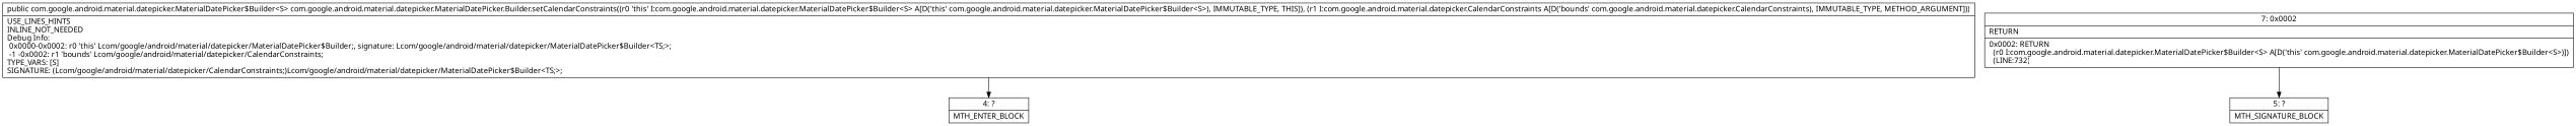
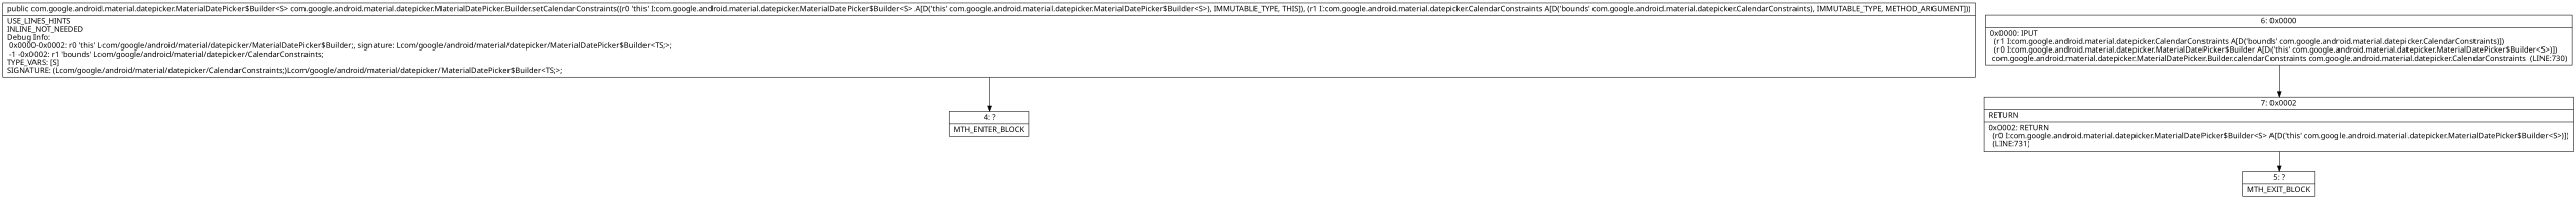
  digraph {
    fontname="Noto Sans"
    node [fontname="Noto Sans" shape=record]
    edge [fontname="Noto Sans"]
    n1 [label="{4\:\ ?|MTH_ENTER_BLOCK\l}"]
-   n3 [label="{7\:\ 0x0002|RETURN\l|0x0002: RETURN  \l  (r0 I:com.google.android.material.datepicker.MaterialDatePicker$Builder\<S\> A[D('this' com.google.android.material.datepicker.MaterialDatePicker$Builder\<S\>)])\l  (LINE:732)\l}"]
-   n4 [label="{5\:\ ?|MTH_SIGNATURE_BLOCK\l}"]
+   n2 [label="{6\:\ 0x0000|0x0000: IPUT  \l  (r1 I:com.google.android.material.datepicker.CalendarConstraints A[D('bounds' com.google.android.material.datepicker.CalendarConstraints)])\l  (r0 I:com.google.android.material.datepicker.MaterialDatePicker$Builder A[D('this' com.google.android.material.datepicker.MaterialDatePicker$Builder\<S\>)])\l com.google.android.material.datepicker.MaterialDatePicker.Builder.calendarConstraints com.google.android.material.datepicker.CalendarConstraints  (LINE:730)\l}"]
+   n3 [label="{7\:\ 0x0002|RETURN\l|0x0002: RETURN  \l  (r0 I:com.google.android.material.datepicker.MaterialDatePicker$Builder\<S\> A[D('this' com.google.android.material.datepicker.MaterialDatePicker$Builder\<S\>)])\l  (LINE:731)\l}"]
+   n4 [label="{5\:\ ?|MTH_EXIT_BLOCK\l}"]
    n5 [label="{public com.google.android.material.datepicker.MaterialDatePicker$Builder\<S\> com.google.android.material.datepicker.MaterialDatePicker.Builder.setCalendarConstraints((r0 'this' I:com.google.android.material.datepicker.MaterialDatePicker$Builder\<S\> A[D('this' com.google.android.material.datepicker.MaterialDatePicker$Builder\<S\>), IMMUTABLE_TYPE, THIS]), (r1 I:com.google.android.material.datepicker.CalendarConstraints A[D('bounds' com.google.android.material.datepicker.CalendarConstraints), IMMUTABLE_TYPE, METHOD_ARGUMENT]))  | USE_LINES_HINTS\lINLINE_NOT_NEEDED\lDebug Info:\l  0x0000\-0x0002: r0 'this' Lcom\/google\/android\/material\/datepicker\/MaterialDatePicker$Builder;, signature: Lcom\/google\/android\/material\/datepicker\/MaterialDatePicker$Builder\<TS;\>;\l  \-1 \-0x0002: r1 'bounds' Lcom\/google\/android\/material\/datepicker\/CalendarConstraints;\lTYPE_VARS: [S]\lSIGNATURE: (Lcom\/google\/android\/material\/datepicker\/CalendarConstraints;)Lcom\/google\/android\/material\/datepicker\/MaterialDatePicker$Builder\<TS;\>;\l}"]
+   n2 -> n3
    n3 -> n4
    n5 -> n1
  }
